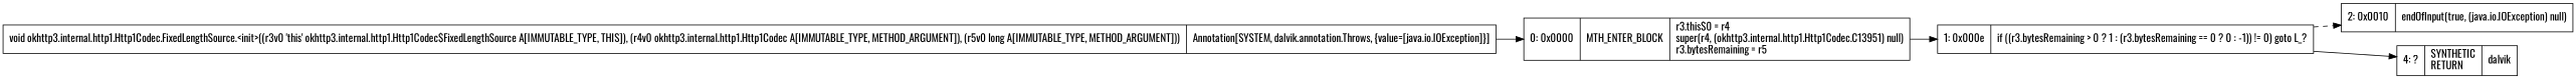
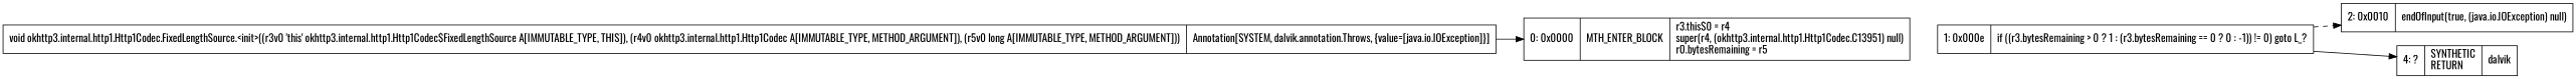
  digraph {
    fontname=Oswald
    rankdir=LR
    node [fontname=Oswald shape=record]
    edge [fontname=Oswald]
-   n1 [label="{0\:\ 0x0000|MTH_ENTER_BLOCK\l|r3.this$0 = r4\lsuper(r4, (okhttp3.internal.http1.Http1Codec.C13951) null)\lr3.bytesRemaining = r5\l}"]
+   n1 [label="{0\:\ 0x0000|MTH_ENTER_BLOCK\l|r3.this$0 = r4\lsuper(r4, (okhttp3.internal.http1.Http1Codec.C13951) null)\lr0.bytesRemaining = r5\l}"]
    n2 [label="{1\:\ 0x000e|if ((r3.bytesRemaining \> 0 ? 1 : (r3.bytesRemaining == 0 ? 0 : \-1)) != 0) goto L_?\l}"]
    n3 [label="{2\:\ 0x0010|endOfInput(true, (java.io.IOException) null)\l}"]
    n4 [label="{4\:\ ?|SYNTHETIC\lRETURN\l|dalvik\l}"]
    n5 [label="{void okhttp3.internal.http1.Http1Codec.FixedLengthSource.\<init\>((r3v0 'this' okhttp3.internal.http1.Http1Codec$FixedLengthSource A[IMMUTABLE_TYPE, THIS]), (r4v0 okhttp3.internal.http1.Http1Codec A[IMMUTABLE_TYPE, METHOD_ARGUMENT]), (r5v0 long A[IMMUTABLE_TYPE, METHOD_ARGUMENT]))  | Annotation[SYSTEM, dalvik.annotation.Throws, \{value=[java.io.IOException]\}]\l}"]
-   n1 -> n2
    n2 -> n3 [style=dashed]
    n2 -> n4
    n5 -> n1
  }
